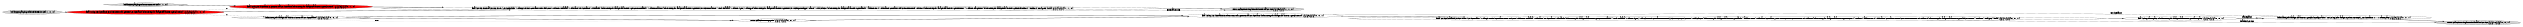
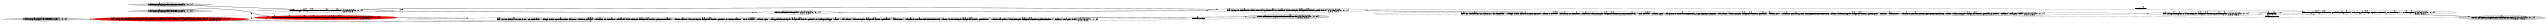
  digraph {
    rankdir=LR
    node [fillcolor=white shape=ellipse style=filled]
    edge [style=bold]
    n1 [label="!kubernetesJobManagerParameters.isInternalServiceEnabled()@@@3@@@['0', '0', '1']" shape=diamond]
    n2 [label="return Collections.emptyList()@@@4@@@['0', '0', '1']" shape=diamond]
    n3 [label="final String serviceName = KubernetesUtils.getInternalServiceName(kubernetesJobManagerParameters.getClusterId())@@@6@@@['0', '0', '1']"]
    n4 [label="final Service headlessService = new ServiceBuilder().withApiVersion(Constants.API_VERSION).withNewMetadata().withName(serviceName).withLabels(kubernetesJobManagerParameters.getCommonLabels()).endMetadata().withNewSpec().withClusterIP(Constants.HEADLESS_SERVICE_CLUSTER_IP).withSelector(kubernetesJobManagerParameters.getLabels()).addNewPort().withName(Constants.JOB_MANAGER_RPC_PORT_NAME).withPort(kubernetesJobManagerParameters.getRPCPort()).endPort().addNewPort().withName(Constants.BLOB_SERVER_PORT_NAME).withPort(kubernetesJobManagerParameters.getBlobServerPort()).endPort().endSpec().build()@@@7@@@['0', '0', '1']"]
    n5 [label="kubernetesJobManagerParameters.getFlinkConfiguration().setString(JobManagerOptions.ADDRESS,serviceName + \".\" + namespace)@@@9@@@['0', '0', '1']"]
    n6 [fillcolor=lightgray label="return Collections.singletonList(headlessService)@@@10@@@['0', '0', '1']"]
    n7 [label="final String namespace = kubernetesJobManagerParameters.getNamespace()@@@8@@@['0', '0', '1']"]
    n8 [label="final Service externalService = new ServiceBuilder().withApiVersion(Constants.API_VERSION).withNewMetadata().withName(serviceName).withLabels(kubernetesJobManagerParameters.getCommonLabels()).withAnnotations(kubernetesJobManagerParameters.getRestServiceAnnotations()).endMetadata().withNewSpec().withType(kubernetesJobManagerParameters.getRestServiceExposedType().name()).withSelector(kubernetesJobManagerParameters.getLabels()).addNewPort().withName(Constants.REST_PORT_NAME).withPort(kubernetesJobManagerParameters.getRestPort()).withNewTargetPort(kubernetesJobManagerParameters.getRestBindPort()).endPort().endSpec().build()@@@4@@@['1', '1', '0']"]
    n9 [fillcolor=lightgray label="return Collections.singletonList(externalService)@@@5@@@['1', '1', '0']"]
+   n10 [fillcolor=lightgray label="buildAccompanyingKubernetesResources['0', '0', '1']" shape=diamond]
    n11 [fillcolor=red label="final String serviceName = getExternalServiceName(kubernetesJobManagerParameters.getClusterId())@@@3@@@['0', '1', '0']"]
    n12 [fillcolor=lightgray label="buildAccompanyingKubernetesResources['0', '1', '0']" shape=diamond]
-   n13 [fillcolor=lightgray label="buildAccompanyingKubernetesResources['1', '0', '0']"]
+   n13 [fillcolor=lightgray label="buildAccompanyingKubernetesResources['1', '0', '0']" shape=diamond]
    n14 [fillcolor=red label="final String serviceName = KubernetesUtils.getRestServiceName(kubernetesJobManagerParameters.getClusterId())@@@3@@@['1', '0', '0']"]
    n1 -> n2 [label=true style=dotted]
    n1 -> n2
    n1 -> n3
    n2 -> n3
    n3 -> n4
    n3 -> n5 [label=serviceName style=solid]
    n4 -> n6 [label=headlessService style=solid]
    n4 -> n7
    n5 -> n6
    n7 -> n5 [label=namespace style=solid]
    n7 -> n5
    n8 -> n9
    n8 -> n9 [label=externalService style=solid]
+   n10 -> n1
    n11 -> n8
    n12 -> n11
    n13 -> n14
    n14 -> n1 [label=0 style=dashed]
    n14 -> n8
    n14 -> n11 [label=0 style=dashed]
  }
